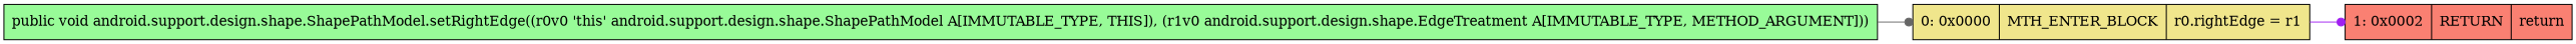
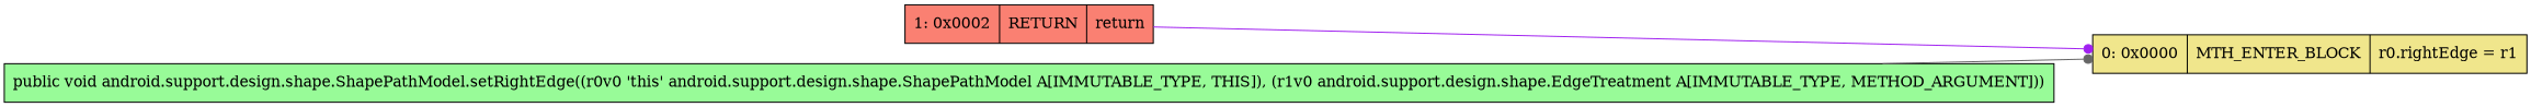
  digraph {
    rankdir=LR
    node [shape=record style=filled]
    edge [arrowhead=dot]
    n1 [label="{0\:\ 0x0000|MTH_ENTER_BLOCK\l|r0.rightEdge = r1\l}" fillcolor=khaki]
    n2 [label="{1\:\ 0x0002|RETURN\l|return\l}" fillcolor=salmon]
    n3 [label="{public void android.support.design.shape.ShapePathModel.setRightEdge((r0v0 'this' android.support.design.shape.ShapePathModel A[IMMUTABLE_TYPE, THIS]), (r1v0 android.support.design.shape.EdgeTreatment A[IMMUTABLE_TYPE, METHOD_ARGUMENT])) }" fillcolor=palegreen]
-   n1 -> n2 [color=purple]
+   n2 -> n1 [color=purple]
    n3 -> n1 [color=gray40]
  }
